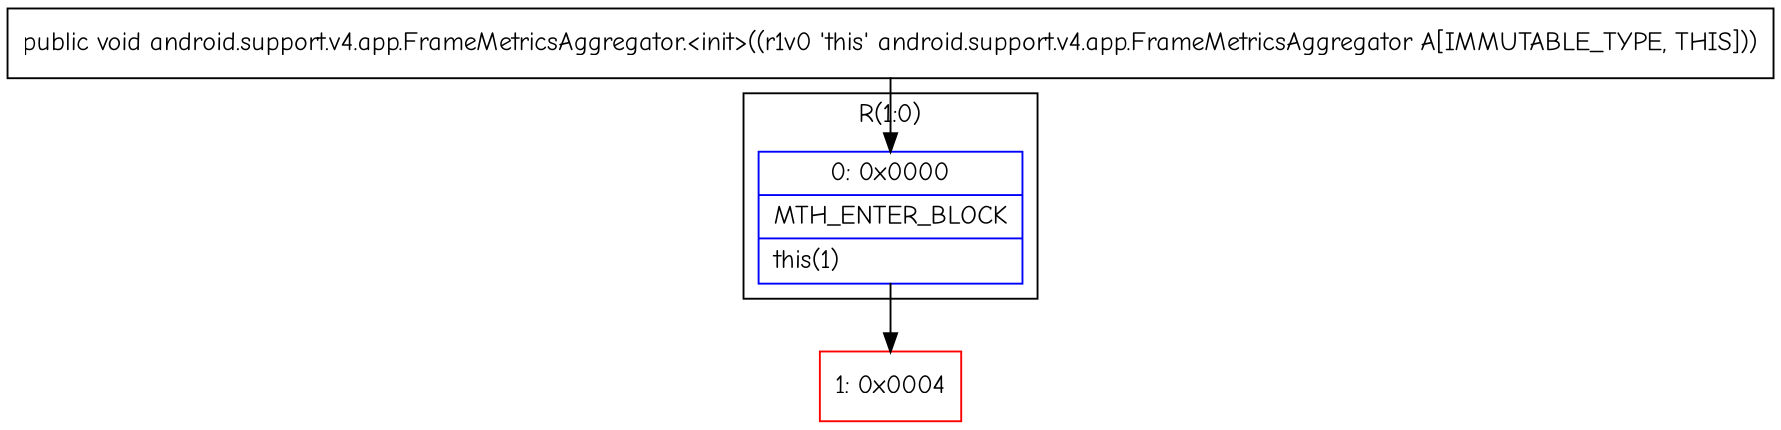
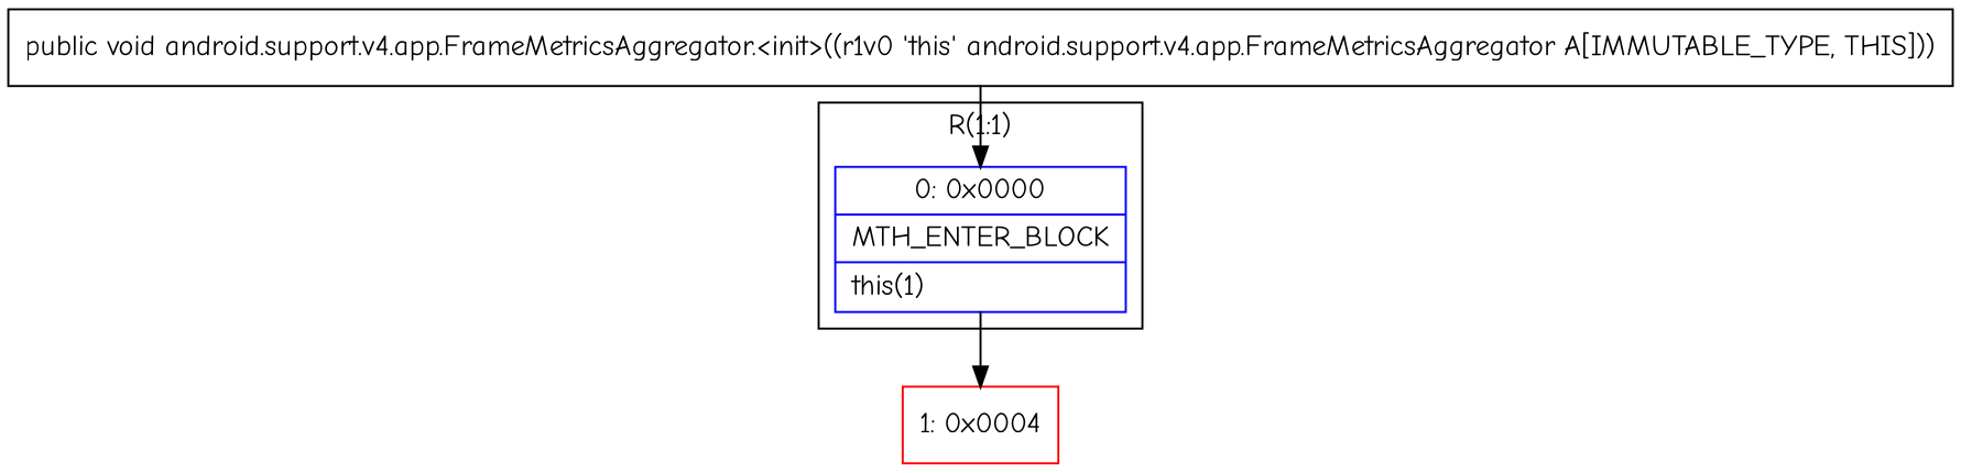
  digraph {
    fontname="Comic Neue"
    node [shape=record fontname="Comic Neue"]
    edge [fontname="Comic Neue"]
    n1 [color=blue label="{0\:\ 0x0000|MTH_ENTER_BLOCK\l|this(1)\l}"]
    n2 [color=red label="{1\:\ 0x0004}"]
    n3 [label="{public void android.support.v4.app.FrameMetricsAggregator.\<init\>((r1v0 'this' android.support.v4.app.FrameMetricsAggregator A[IMMUTABLE_TYPE, THIS])) }"]
    subgraph cluster_1 {
-     label="R(1:0)"
+     label="R(1:1)"
      n1
    }
    n1 -> n2
    n3 -> n1
  }
